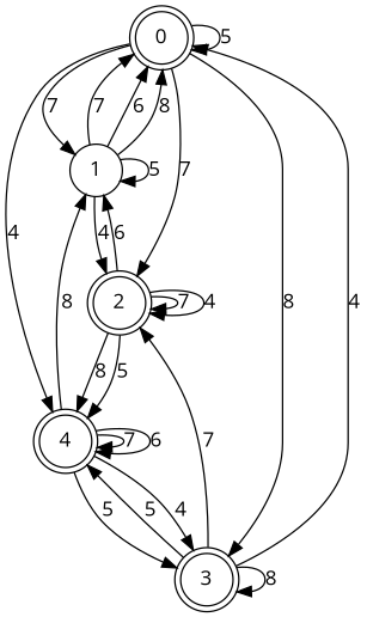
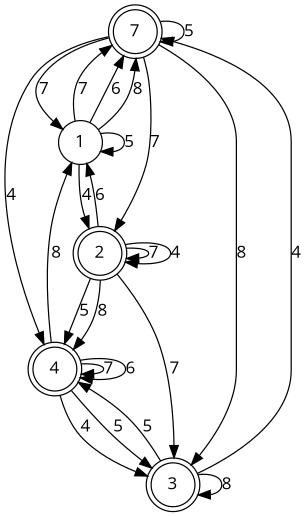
  digraph {
    fontname="Open Sans"
    node [fontname="Open Sans" shape=doublecircle]
    edge [fontname="Open Sans"]
-   n1 [label=0]
+   n1 [label=7]
    n2 [label=1 shape=circle]
    n3 [label=2]
    n4 [label=3]
    n5 [label=4]
    n1 -> n1 [label=5]
    n1 -> n2 [label=7]
    n1 -> n3 [label=7]
    n1 -> n4 [label=8]
    n1 -> n5 [label=4]
    n2 -> n1 [label=7]
    n2 -> n1 [label=6]
    n2 -> n1 [label=8]
    n2 -> n2 [label=5]
    n2 -> n3 [label=4]
    n3 -> n2 [label=6]
    n3 -> n3 [label=7]
    n3 -> n3 [label=4]
    n3 -> n5 [label=5]
    n3 -> n5 [label=8]
    n4 -> n1 [label=4]
-   n4 -> n3 [label=7]
+   n3 -> n4 [label=7]
    n4 -> n4 [label=8]
    n4 -> n5 [label=5]
    n5 -> n2 [label=8]
    n5 -> n4 [label=5]
    n5 -> n4 [label=4]
    n5 -> n5 [label=7]
    n5 -> n5 [label=6]
  }
